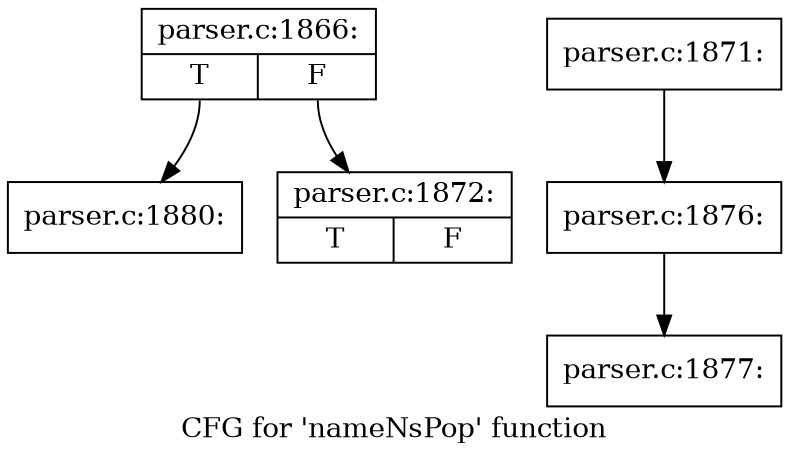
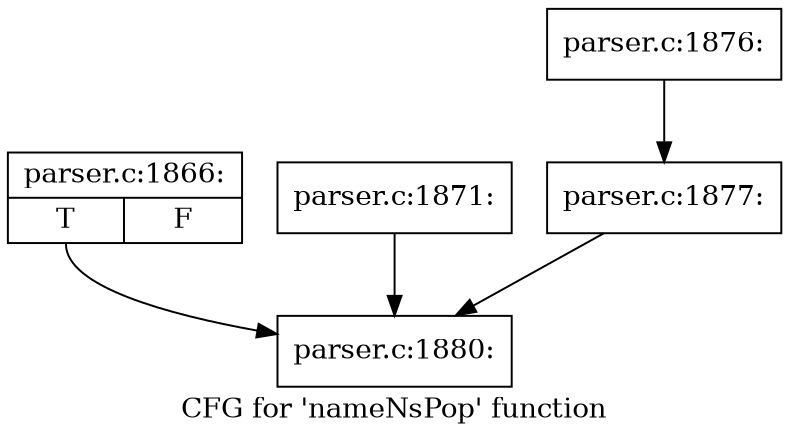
  digraph {
    label="CFG for 'nameNsPop' function"
    node [shape=record]
    n1 [label="{parser.c:1866:|{<s0>T|<s1>F}}"]
-   n2 [label="{parser.c:1872:|{<s0>T|<s1>F}}"]
    n3 [label="{parser.c:1880:}"]
    n4 [label="{parser.c:1871:}"]
    n5 [label="{parser.c:1876:}"]
    n6 [label="{parser.c:1877:}"]
-   n1 -> n2 [tailport=s1]
    n1 -> n3 [tailport=s0]
-   n4 -> n5
+   n4 -> n3
    n5 -> n6
+   n6 -> n3
  }
